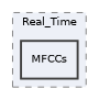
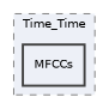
  digraph {
    compound=true
    fontname="DejaVu Sans"
    n1 [color=grey25 fillcolor="#edf0f7" fontname="DejaVu Sans" fontsize=10 label=MFCCs shape=box style="filled,bold,"]
    subgraph cluster_1 {
      bgcolor="#edf0f7"
      fontsize=10
-     label=Real_Time
+     label=Time_Time
      pencolor=grey50
      style="filled,dashed,"
      n1
    }
  }
